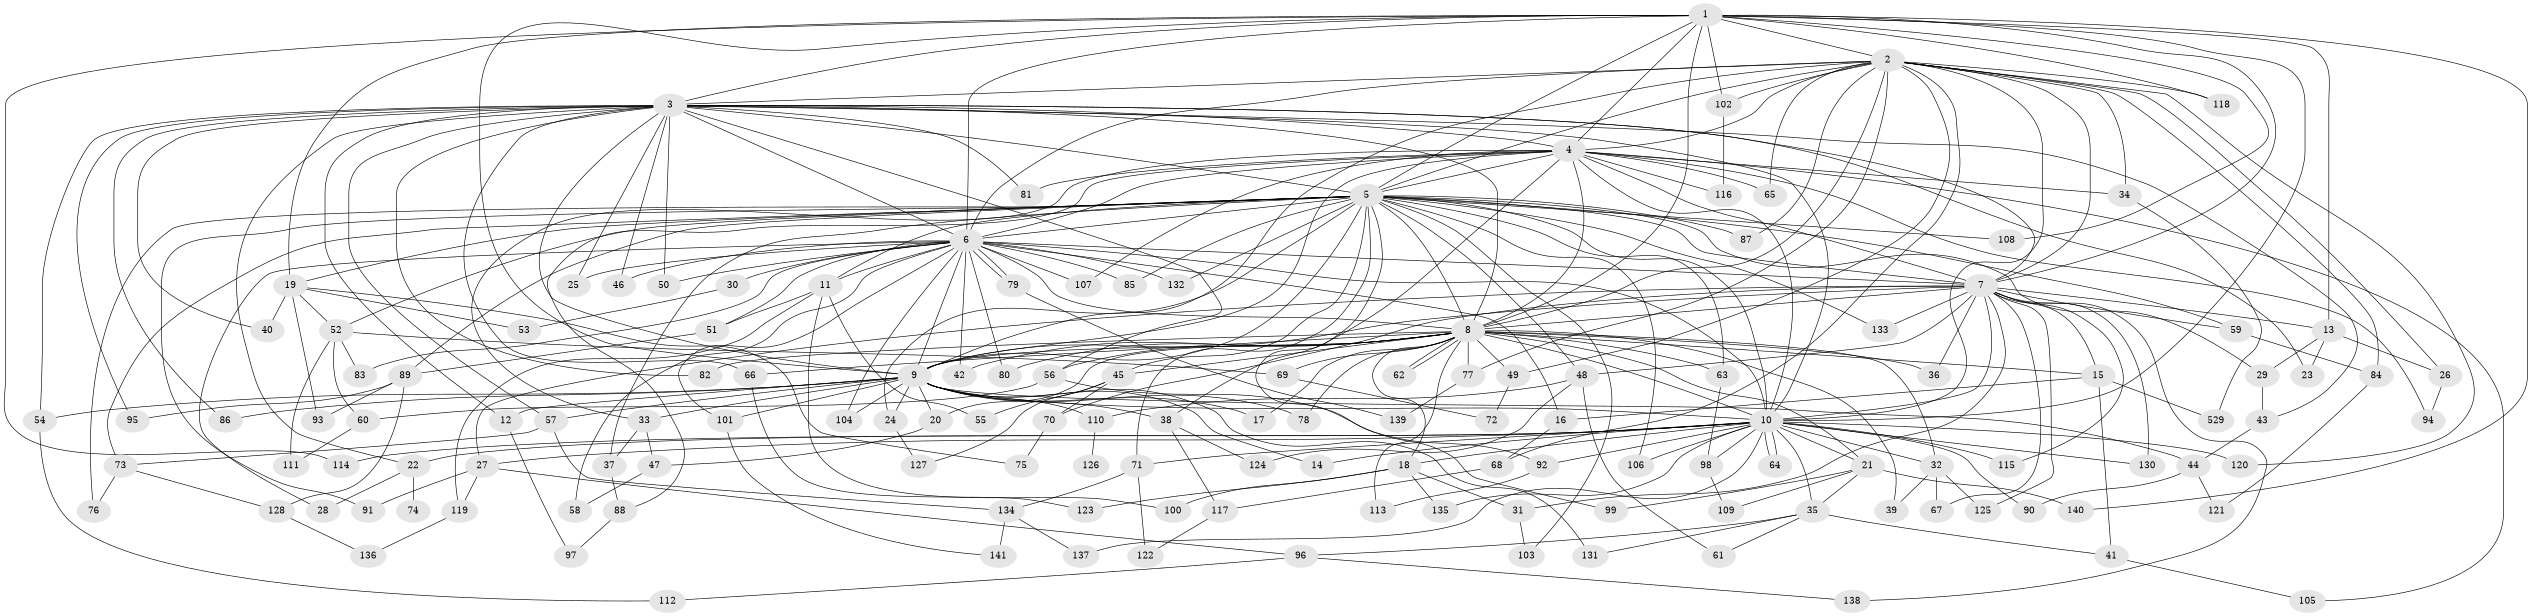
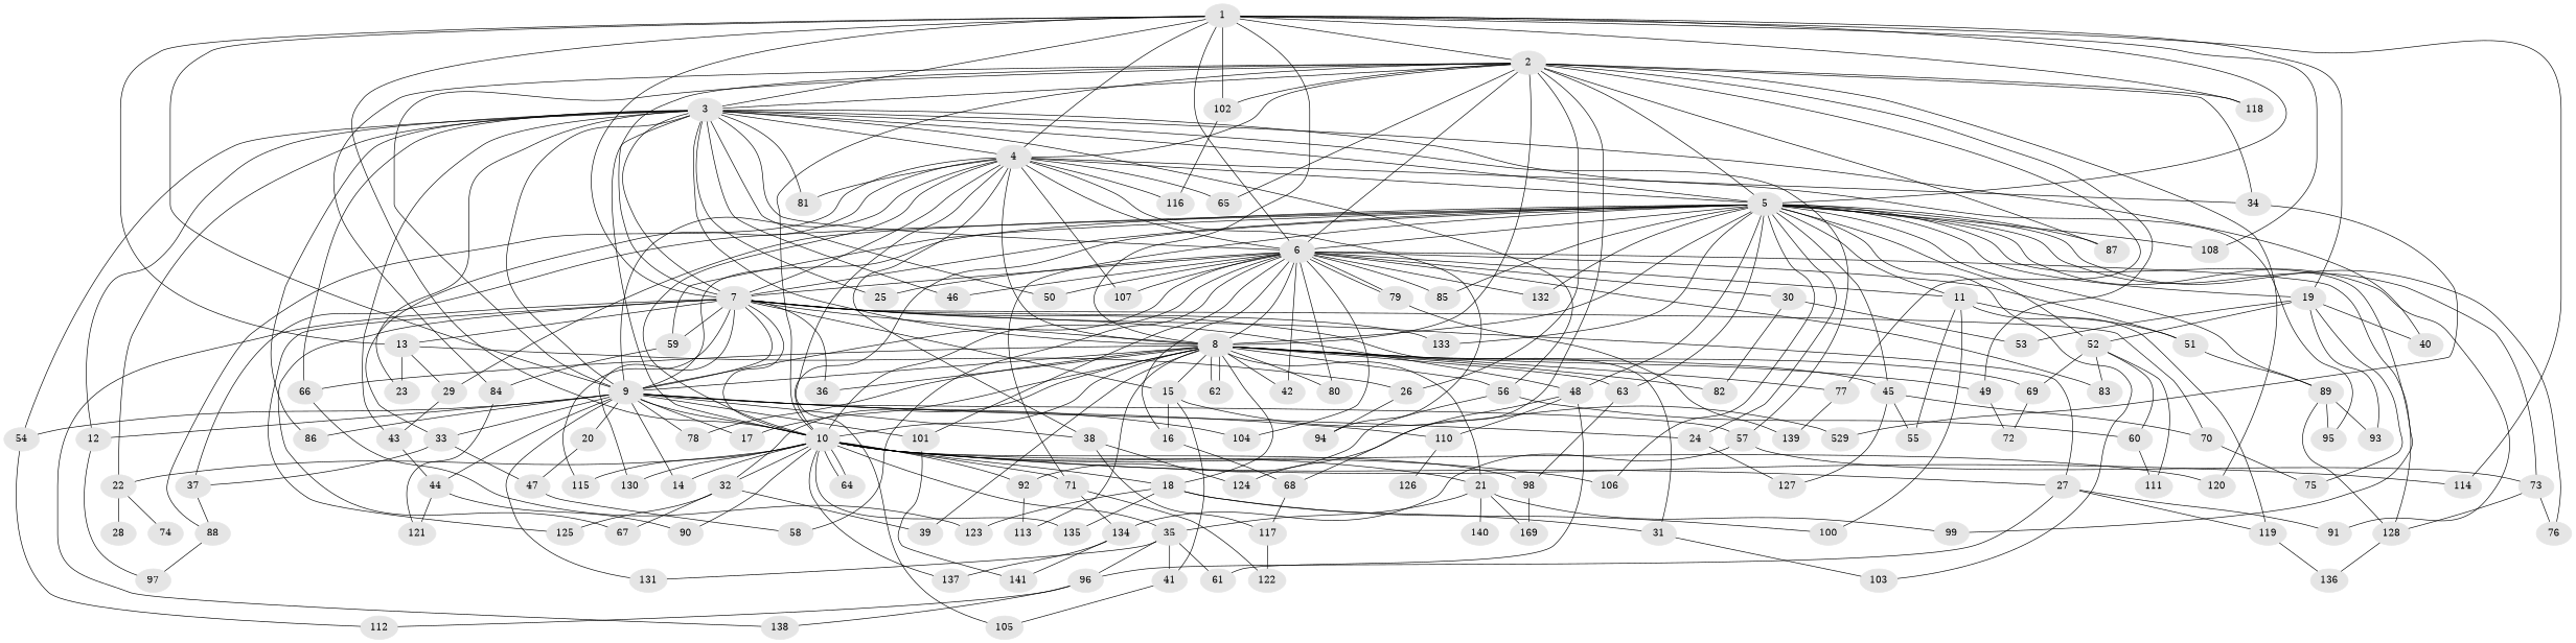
  graph {
    node [color=gray90 style=filled]
    1
    2
    3
    4
    5
    6
    7
    8
    9
    10
    13
    19
    102
    108
    114
    118
    140
    26
    34
    49
    65
    68
    77
    84
    87
    120
    12
    22
    23
    25
    40
    43
    46
    50
    54
    56
    57
    66
    81
    82
    86
    95
    33
    38
    88
    94
    105
    107
    116
    11
    24
    29
    37
    45
    48
    52
    59
    63
    71
    73
    76
    85
    89
    91
    99
    103
    106
    132
    133
    16
    28
    30
    42
    51
    58
    79
    80
    83
    101
    104
    15
    27
    31
    36
    67
    70
    115
    125
    130
    138
    17
    18
    20
    21
    32
    39
    62
    69
    78
    113
    14
    44
    110
    131
    35
    64
    90
    92
    98
    135
    137
    53
    75
    93
    n115 [label=529]
    72
    117
    139
    121
    97
    74
    112
    60
    134
    123
    47
    124
    55
    100
    119
    127
    61
    111
    122
    128
    141
    41
    96
-   109
+   109 [label=169]
    126
    136
    1 -- 2
    1 -- 3
    1 -- 4
    1 -- 5
    1 -- 6
    1 -- 7
    1 -- 8
    1 -- 9
    1 -- 10
    1 -- 13
    1 -- 19
    1 -- 102
    1 -- 108
    1 -- 114
    1 -- 118
-   1 -- 140
    2 -- 3
    2 -- 4
    2 -- 5
    2 -- 6
    2 -- 7
    2 -- 8
    2 -- 9
    2 -- 10
    2 -- 102
    2 -- 118
    2 -- 26
    2 -- 34
    2 -- 49
    2 -- 65
    2 -- 68
    2 -- 77
    2 -- 84
    2 -- 87
    2 -- 120
    3 -- 4
    3 -- 5
    3 -- 6
    3 -- 7
    3 -- 8
    3 -- 9
    3 -- 10
    3 -- 12
    3 -- 22
    3 -- 23
    3 -- 25
    3 -- 40
    3 -- 43
    3 -- 46
    3 -- 50
    3 -- 54
    3 -- 56
    3 -- 57
    3 -- 66
    3 -- 81
-   3 -- 82
+   30 -- 82
    3 -- 86
    3 -- 95
    4 -- 5
    4 -- 6
    4 -- 7
    4 -- 8
    4 -- 9
    4 -- 10
    4 -- 34
    4 -- 65
    4 -- 81
    4 -- 33
    4 -- 38
    4 -- 88
    4 -- 94
    4 -- 105
    4 -- 107
    4 -- 116
    5 -- 6
    5 -- 7
    5 -- 8
    5 -- 9
    5 -- 10
    5 -- 19
    5 -- 108
    5 -- 87
    5 -- 11
    5 -- 24
    5 -- 29
    5 -- 37
    5 -- 45
    5 -- 48
    5 -- 52
    5 -- 59
    5 -- 63
    5 -- 71
    5 -- 73
    5 -- 76
    5 -- 85
    5 -- 89
    5 -- 91
    5 -- 99
    5 -- 103
    5 -- 106
    5 -- 132
    5 -- 133
    6 -- 7
    6 -- 8
    6 -- 9
    6 -- 10
    6 -- 25
    6 -- 46
    6 -- 50
    6 -- 107
    6 -- 11
    6 -- 85
    6 -- 132
    6 -- 16
-   6 -- 28
+   6 -- 128
    6 -- 30
    6 -- 42
    6 -- 51
    6 -- 58
    6 -- 79
    6 -- 79
    6 -- 80
    6 -- 83
    6 -- 101
    6 -- 104
    7 -- 8
    7 -- 9
    7 -- 10
    7 -- 13
    7 -- 48
    7 -- 59
    7 -- 133
    7 -- 15
    7 -- 27
    7 -- 31
    7 -- 36
    7 -- 67
    7 -- 70
    7 -- 115
    7 -- 125
    7 -- 130
    7 -- 138
    8 -- 9
    8 -- 10
    8 -- 49
    8 -- 77
    8 -- 56
    8 -- 66
    8 -- 82
    8 -- 45
    8 -- 63
    8 -- 42
    8 -- 80
    8 -- 15
    8 -- 36
    8 -- 17
    8 -- 18
-   8 -- 20
    8 -- 21
    8 -- 32
    8 -- 39
    8 -- 62
    8 -- 62
    8 -- 69
    8 -- 78
    8 -- 113
    9 -- 10
    9 -- 12
    9 -- 54
    9 -- 57
    9 -- 86
    9 -- 33
    9 -- 38
    9 -- 24
    9 -- 101
    9 -- 104
    9 -- 17
    9 -- 20
    9 -- 78
    9 -- 14
    9 -- 44
    9 -- 110
    9 -- 131
    10 -- 114
    10 -- 120
    10 -- 22
    10 -- 71
    10 -- 106
    10 -- 27
    10 -- 115
    10 -- 130
    10 -- 18
    10 -- 21
    10 -- 32
    10 -- 14
    10 -- 35
    10 -- 64
    10 -- 64
    10 -- 90
    10 -- 92
    10 -- 98
    10 -- 135
    10 -- 137
    13 -- 26
    13 -- 23
    13 -- 29
    19 -- 40
    19 -- 52
    19 -- 53
    19 -- 75
    19 -- 93
    102 -- 116
    26 -- 94
    34 -- n115
    49 -- 72
    68 -- 117
    77 -- 139
    84 -- 121
    12 -- 97
    22 -- 28
    22 -- 74
    43 -- 44
    54 -- 112
    56 -- 92
    56 -- 60
    57 -- 73
    57 -- 134
    66 -- 123
    33 -- 37
    33 -- 47
    38 -- 117
    38 -- 124
    88 -- 97
    11 -- 51
    11 -- 55
    11 -- 100
    11 -- 119
    24 -- 127
    29 -- 43
    37 -- 88
    45 -- 70
    45 -- 55
    45 -- 127
    48 -- 110
    48 -- 124
    48 -- 61
    52 -- 83
    52 -- 69
    52 -- 60
    52 -- 111
    59 -- 84
    63 -- 98
    71 -- 134
    71 -- 122
    73 -- 76
    73 -- 128
    89 -- 95
    89 -- 93
    89 -- 128
    16 -- 68
    30 -- 53
    51 -- 89
    79 -- 139
    101 -- 141
    15 -- 16
    15 -- n115
    15 -- 41
    27 -- 91
    27 -- 119
    27 -- 96
    31 -- 103
    70 -- 75
    18 -- 31
    18 -- 135
    18 -- 123
    18 -- 100
    20 -- 47
    21 -- 140
    21 -- 99
    21 -- 35
    21 -- 109
    32 -- 67
    32 -- 125
    32 -- 39
    69 -- 72
    44 -- 90
    44 -- 121
    110 -- 126
    35 -- 131
    35 -- 61
    35 -- 41
    35 -- 96
    92 -- 113
    98 -- 109
    117 -- 122
    60 -- 111
    134 -- 137
    134 -- 141
    47 -- 58
    119 -- 136
    128 -- 136
    41 -- 105
    96 -- 138
    96 -- 112
  }
